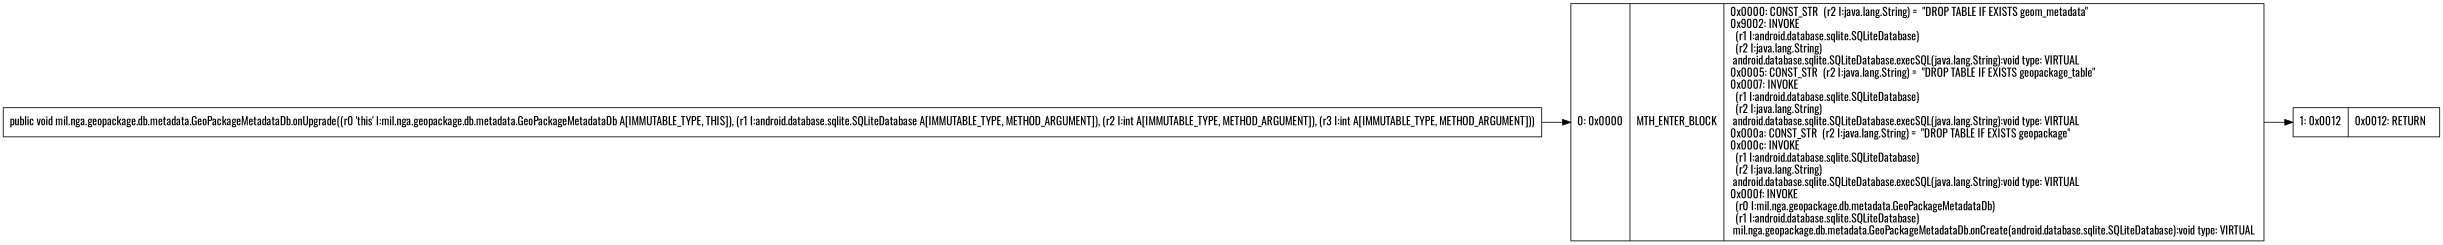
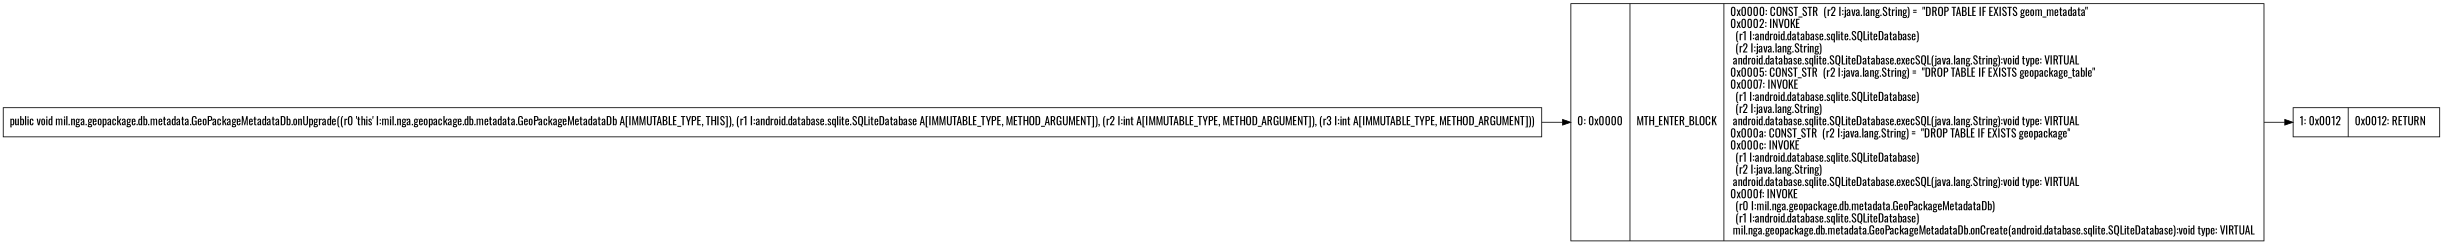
  digraph {
    rankdir=LR
    fontname=Oswald
    node [shape=record fontname=Oswald]
    edge [fontname=Oswald]
-   n1 [label="{0\:\ 0x0000|MTH_ENTER_BLOCK\l|0x0000: CONST_STR  (r2 I:java.lang.String) =  \"DROP TABLE IF EXISTS geom_metadata\" \l0x9002: INVOKE  \l  (r1 I:android.database.sqlite.SQLiteDatabase)\l  (r2 I:java.lang.String)\l android.database.sqlite.SQLiteDatabase.execSQL(java.lang.String):void type: VIRTUAL \l0x0005: CONST_STR  (r2 I:java.lang.String) =  \"DROP TABLE IF EXISTS geopackage_table\" \l0x0007: INVOKE  \l  (r1 I:android.database.sqlite.SQLiteDatabase)\l  (r2 I:java.lang.String)\l android.database.sqlite.SQLiteDatabase.execSQL(java.lang.String):void type: VIRTUAL \l0x000a: CONST_STR  (r2 I:java.lang.String) =  \"DROP TABLE IF EXISTS geopackage\" \l0x000c: INVOKE  \l  (r1 I:android.database.sqlite.SQLiteDatabase)\l  (r2 I:java.lang.String)\l android.database.sqlite.SQLiteDatabase.execSQL(java.lang.String):void type: VIRTUAL \l0x000f: INVOKE  \l  (r0 I:mil.nga.geopackage.db.metadata.GeoPackageMetadataDb)\l  (r1 I:android.database.sqlite.SQLiteDatabase)\l mil.nga.geopackage.db.metadata.GeoPackageMetadataDb.onCreate(android.database.sqlite.SQLiteDatabase):void type: VIRTUAL \l}"]
+   n1 [label="{0\:\ 0x0000|MTH_ENTER_BLOCK\l|0x0000: CONST_STR  (r2 I:java.lang.String) =  \"DROP TABLE IF EXISTS geom_metadata\" \l0x0002: INVOKE  \l  (r1 I:android.database.sqlite.SQLiteDatabase)\l  (r2 I:java.lang.String)\l android.database.sqlite.SQLiteDatabase.execSQL(java.lang.String):void type: VIRTUAL \l0x0005: CONST_STR  (r2 I:java.lang.String) =  \"DROP TABLE IF EXISTS geopackage_table\" \l0x0007: INVOKE  \l  (r1 I:android.database.sqlite.SQLiteDatabase)\l  (r2 I:java.lang.String)\l android.database.sqlite.SQLiteDatabase.execSQL(java.lang.String):void type: VIRTUAL \l0x000a: CONST_STR  (r2 I:java.lang.String) =  \"DROP TABLE IF EXISTS geopackage\" \l0x000c: INVOKE  \l  (r1 I:android.database.sqlite.SQLiteDatabase)\l  (r2 I:java.lang.String)\l android.database.sqlite.SQLiteDatabase.execSQL(java.lang.String):void type: VIRTUAL \l0x000f: INVOKE  \l  (r0 I:mil.nga.geopackage.db.metadata.GeoPackageMetadataDb)\l  (r1 I:android.database.sqlite.SQLiteDatabase)\l mil.nga.geopackage.db.metadata.GeoPackageMetadataDb.onCreate(android.database.sqlite.SQLiteDatabase):void type: VIRTUAL \l}"]
    n2 [label="{1\:\ 0x0012|0x0012: RETURN   \l}"]
    n3 [label="{public void mil.nga.geopackage.db.metadata.GeoPackageMetadataDb.onUpgrade((r0 'this' I:mil.nga.geopackage.db.metadata.GeoPackageMetadataDb A[IMMUTABLE_TYPE, THIS]), (r1 I:android.database.sqlite.SQLiteDatabase A[IMMUTABLE_TYPE, METHOD_ARGUMENT]), (r2 I:int A[IMMUTABLE_TYPE, METHOD_ARGUMENT]), (r3 I:int A[IMMUTABLE_TYPE, METHOD_ARGUMENT])) }"]
    n1 -> n2
    n3 -> n1
  }
